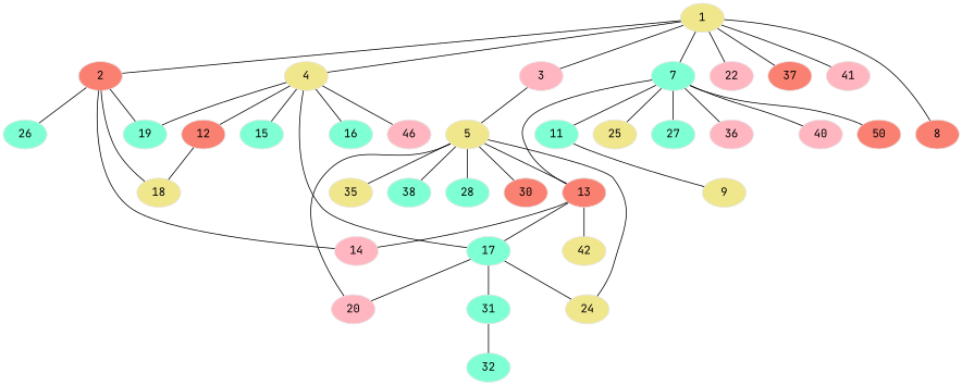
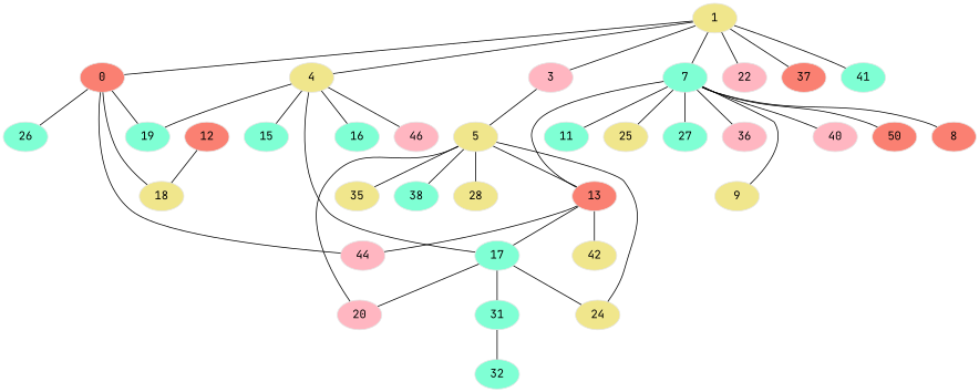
  graph {
    fontname="JetBrains Mono"
    node [color=gray90 fillcolor=aquamarine fontname="JetBrains Mono" style=filled]
    edge [fontname="JetBrains Mono"]
    1 [fillcolor=khaki super="+34"]
-   2 [fillcolor=salmon super="+10"]
+   2 [fillcolor=salmon super="+10" label=0]
    3 [fillcolor=lightpink]
    4 [fillcolor=khaki super="+6"]
    7 [super="+45"]
    22 [fillcolor=lightpink]
    37 [fillcolor=salmon]
-   41 [fillcolor=lightpink]
-   14 [fillcolor=lightpink super="+29"]
+   41
+   14 [fillcolor=lightpink super="+29" label=44]
    18 [fillcolor=khaki super="+23"]
    19 [super="+46"]
    26
    5 [fillcolor=khaki super="+21"]
    12 [fillcolor=salmon]
    15
    16
    17 [super="+49"]
    n18 [fillcolor=lightpink label=46]
    13 [fillcolor=salmon super="+44"]
    8 [fillcolor=salmon]
    9 [fillcolor=khaki]
    11
    25 [fillcolor=khaki]
    27
    36 [fillcolor=lightpink]
    40 [fillcolor=lightpink]
    50 [fillcolor=salmon]
    20 [fillcolor=lightpink]
    24 [fillcolor=khaki super="+48"]
-   28
-   30 [fillcolor=salmon super="+33"]
+   28 [fillcolor=khaki]
    35 [fillcolor=khaki]
    38 [super="+39"]
    31 [super="+47"]
    42 [fillcolor=khaki]
    32
    1 -- 2
    1 -- 3
    1 -- 4
    1 -- 7
    1 -- 22
    1 -- 37
    1 -- 41
    2 -- 14
    2 -- 18
    2 -- 19
    2 -- 26
    3 -- 5
    4 -- 19
-   4 -- 12
    4 -- 15
    4 -- 16
    4 -- 17
    4 -- n18
    7 -- 13
-   1 -- 8
-   11 -- 9
+   7 -- 8
+   7 -- 9
    7 -- 11
    7 -- 25
    7 -- 27
    7 -- 36
    7 -- 40
    7 -- 50
    5 -- 13 [weight=2]
    5 -- 20
    5 -- 24
    5 -- 28
-   5 -- 30
    5 -- 35
    5 -- 38
    12 -- 18
    17 -- 20
    17 -- 24
    17 -- 31
    13 -- 14
    13 -- 17
    13 -- 42
    31 -- 32
  }
